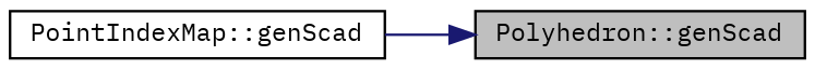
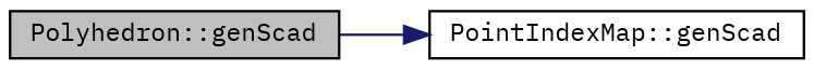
  digraph {
    rankdir=LR
    fontname="IBM Plex Mono"
    node [color=black fontname="IBM Plex Mono" fontsize=10 shape=record style=filled]
    n1 [fillcolor=grey75 fontcolor=black height=0.2 label="Polyhedron::genScad" width=0.4]
    n2 [fillcolor=white height=0.2 label="PointIndexMap::genScad" width=0.4]
-   n2 -> n1 [color=midnightblue fontname="IBM Plex Mono" fontsize=10 labelfontname=Helvetica labelfontsize=10 style=solid]
+   n1 -> n2 [color=midnightblue fontname="IBM Plex Mono" fontsize=10 labelfontname=Helvetica labelfontsize=10 style=solid]
  }
